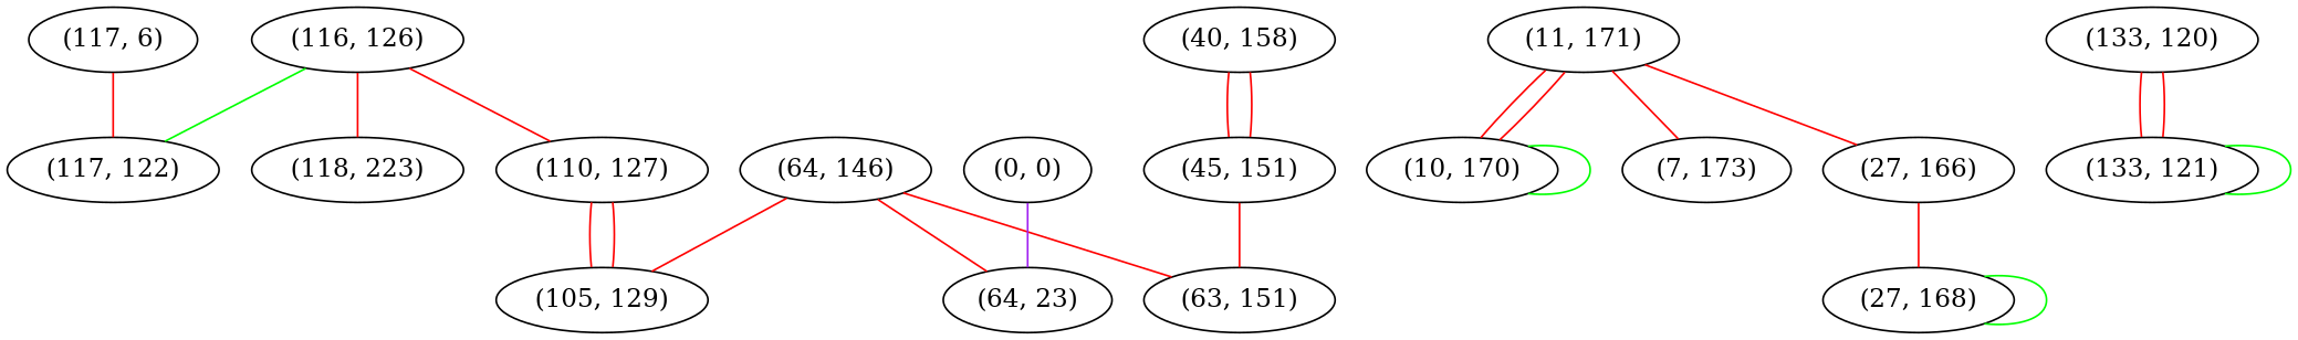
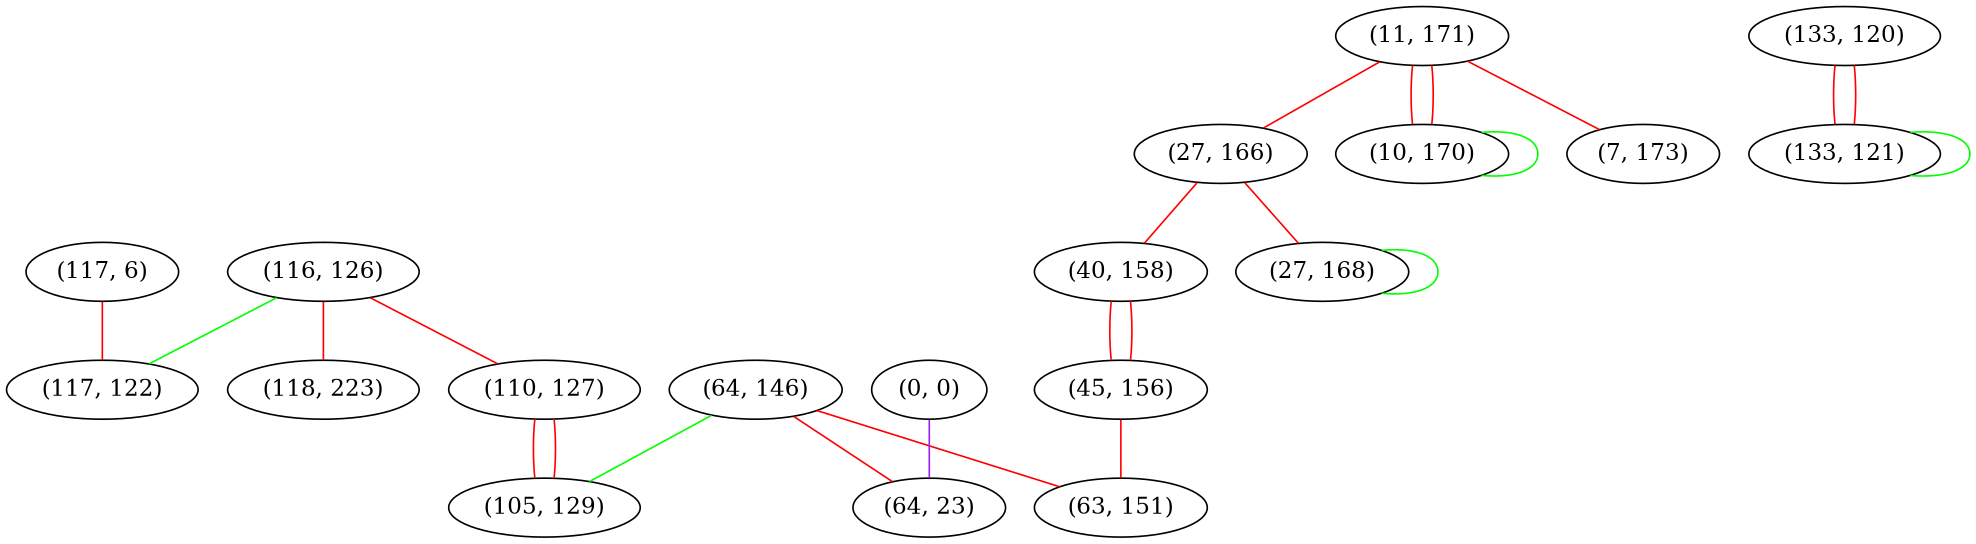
  graph {
    edge [color=red weight=1]
    "(117, 6)"
    "(117, 122)"
    "(116, 126)"
    "(110, 127)"
    "(118, 223)"
    "(105, 129)"
    "(11, 171)"
    "(10, 170)"
    "(7, 173)"
    "(27, 166)"
    "(40, 158)"
    "(27, 168)"
    "(133, 120)"
    "(133, 121)"
    "(64, 146)"
    "(63, 151)"
    "(64, 23)"
-   "(45, 156)" [label="(45, 151)"]
+   "(45, 156)"
    "(0, 0)"
    "(117, 6)" -- "(117, 122)"
    "(116, 126)" -- "(117, 122)" [color=green]
    "(116, 126)" -- "(110, 127)"
    "(116, 126)" -- "(118, 223)"
    "(110, 127)" -- "(105, 129)"
    "(110, 127)" -- "(105, 129)"
    "(11, 171)" -- "(10, 170)"
    "(11, 171)" -- "(10, 170)"
    "(11, 171)" -- "(7, 173)"
    "(11, 171)" -- "(27, 166)"
    "(10, 170)" -- "(10, 170)" [color=green weight=2]
+   "(27, 166)" -- "(40, 158)"
    "(27, 166)" -- "(27, 168)"
    "(40, 158)" -- "(45, 156)"
    "(40, 158)" -- "(45, 156)"
    "(27, 168)" -- "(27, 168)" [color=green weight=2]
    "(133, 120)" -- "(133, 121)"
    "(133, 120)" -- "(133, 121)"
    "(133, 121)" -- "(133, 121)" [color=green weight=2]
-   "(64, 146)" -- "(105, 129)"
+   "(64, 146)" -- "(105, 129)" [color=green]
    "(64, 146)" -- "(63, 151)"
    "(64, 146)" -- "(64, 23)"
    "(45, 156)" -- "(63, 151)"
    "(0, 0)" -- "(64, 23)" [color=purple weight=4]
  }
